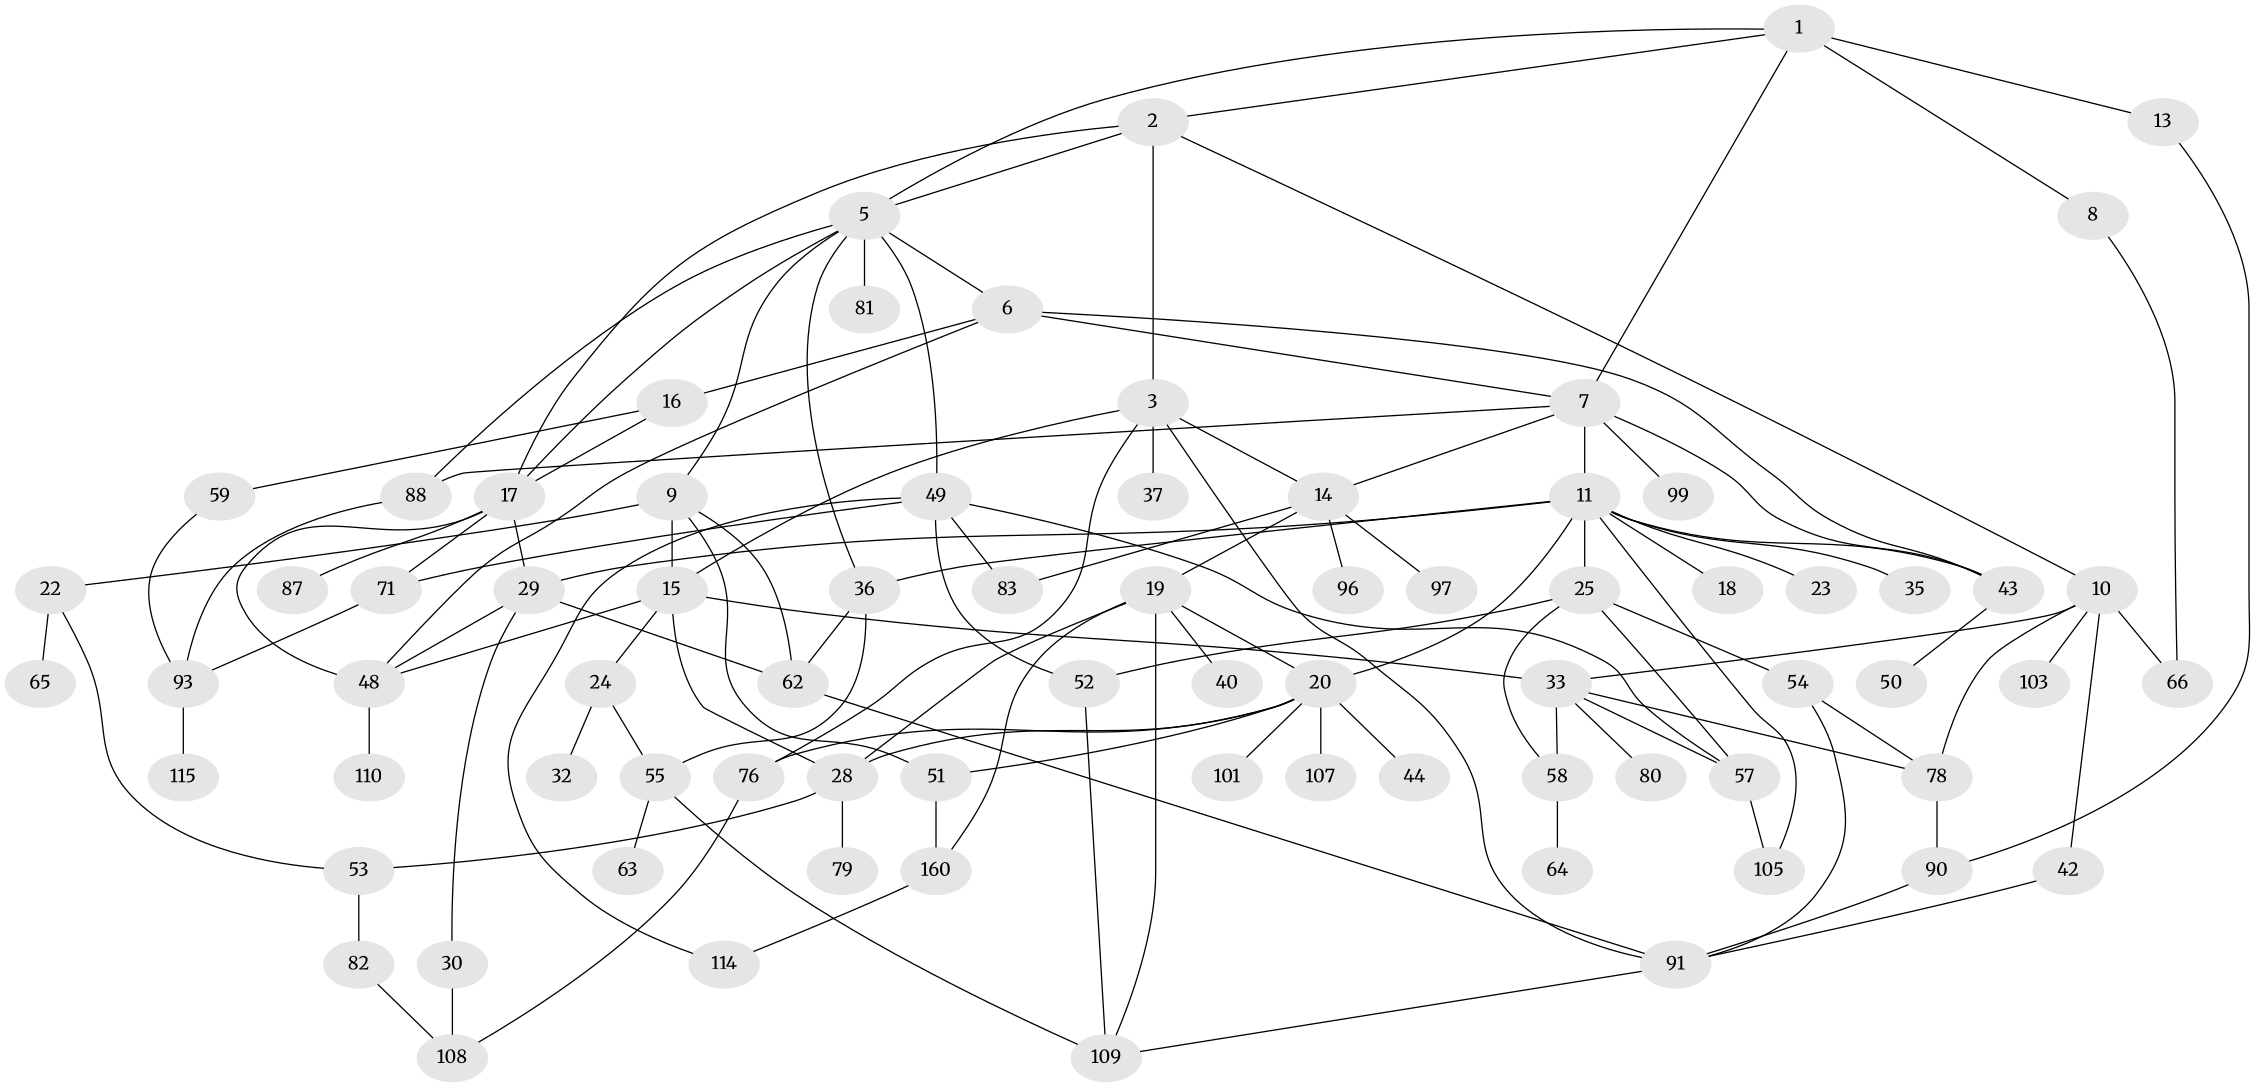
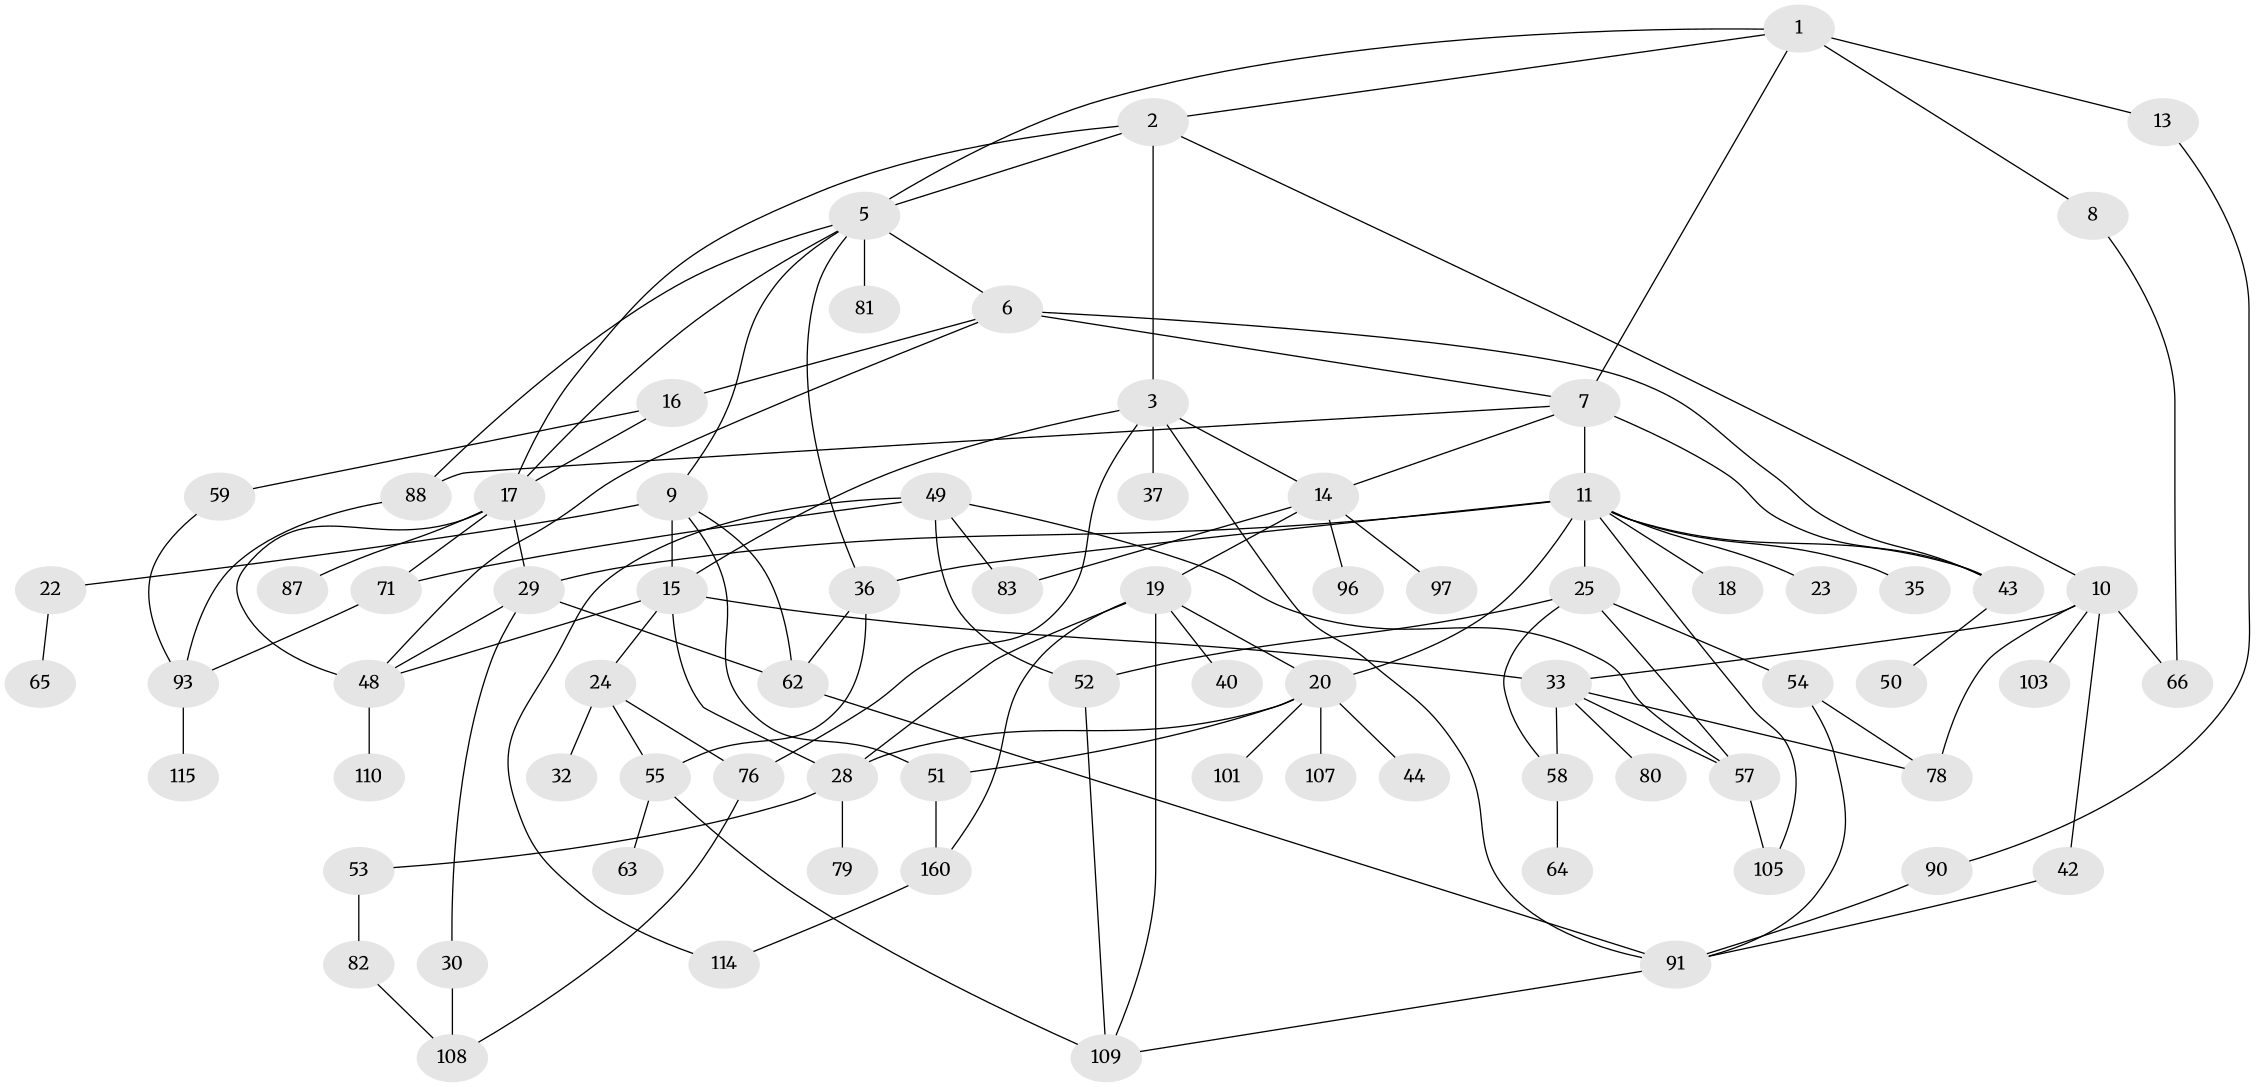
  graph {
    fontname=Merriweather
    node [color=gray90 fontname=Merriweather style=filled]
    edge [fontname=Merriweather]
    1 [super="+34"]
    2 [super="+4"]
    5 [super="+112"]
    7 [super="+38"]
    8 [super="+75"]
    13 [super="+21"]
    3 [super="+94"]
    10 [super="+12"]
    17 [super="+60"]
    6 [super="+56"]
    9 [super="+31"]
    36
    49 [super="+68"]
    81
    88
    14 [super="+69"]
    43 [super="+45"]
    11 [super="+85"]
-   99
    66 [super="+95"]
    90
    15 [super="+77"]
    37
    76
    91 [super="+116"]
    33
    42
    78 [super="+104"]
    103
    48 [super="+111"]
    29 [super="+74"]
    71 [super="+86"]
    87 [super="+89"]
    19
    83
    96
    97
    24 [super="+39"]
    28 [super="+46"]
    108 [super="+113"]
    109
    16 [super="+47"]
    22 [super="+41"]
    51
    62 [super="+84"]
    55 [super="+73"]
    52 [super="+61"]
    57 [super="+72"]
    114
    93
    59 [super="+102"]
    50
    110
    18
    20 [super="+26"]
    23
    25 [super="+27"]
    35
    105
    53
    65
    n62 [label=160]
    58
    80
    44 [super="+98"]
    101
    107
    54 [super="+106"]
    30 [super="+70"]
    40 [super="+67"]
    32
    79
    82
    63
    64 [super="+92"]
    115
    1 -- 2
    1 -- 5
    1 -- 7
    1 -- 8
    1 -- 13
    2 -- 5
    2 -- 3
    2 -- 10
    2 -- 17
    5 -- 17
    5 -- 6
    5 -- 9
    5 -- 36
-   5 -- 49
    5 -- 81
    5 -- 88
    7 -- 88
    7 -- 14
    7 -- 43
    7 -- 11
-   7 -- 99
    8 -- 66
    13 -- 90
    3 -- 14
    3 -- 15
    3 -- 37
    3 -- 76
    3 -- 91
    10 -- 66
    10 -- 33
    10 -- 42
    10 -- 78
    10 -- 103
    17 -- 48
    17 -- 29
    17 -- 71
    17 -- 87
    6 -- 7
    6 -- 43
    6 -- 48
    6 -- 16
    9 -- 15
    9 -- 22
    9 -- 51
    9 -- 62
    36 -- 62
    36 -- 55
    49 -- 71
    49 -- 83
    49 -- 52
    49 -- 57
    49 -- 114
    88 -- 93
    14 -- 19
    14 -- 83
    14 -- 96
    14 -- 97
    43 -- 50
    11 -- 36
    11 -- 43
    11 -- 29
    11 -- 18
    11 -- 20
    11 -- 23
    11 -- 25
    11 -- 35
    11 -- 105
    90 -- 91
    15 -- 33
    15 -- 48
    15 -- 24
    15 -- 28
    76 -- 108
    91 -- 109
    33 -- 78
    33 -- 57
    33 -- 58
    33 -- 80
    42 -- 91
-   78 -- 90
    48 -- 110
    29 -- 48
    29 -- 62
    29 -- 30
    71 -- 93
    19 -- 28
    19 -- 109
    19 -- 20 [weight=2]
    19 -- n62
    19 -- 40
    24 -- 55
    24 -- 32
    28 -- 53
    28 -- 79
    16 -- 17
    16 -- 59
-   22 -- 53
    22 -- 65
    51 -- n62
    62 -- 91
    55 -- 109
    55 -- 63
    52 -- 109
    57 -- 105
    93 -- 115
    59 -- 93
-   20 -- 76
+   24 -- 76
    20 -- 28
    20 -- 51
    20 -- 44
    20 -- 101
    20 -- 107
    25 -- 52
    25 -- 57
    25 -- 58
    25 -- 54
    53 -- 82
    n62 -- 114
    58 -- 64
    54 -- 91
    54 -- 78
    30 -- 108
    82 -- 108
  }
